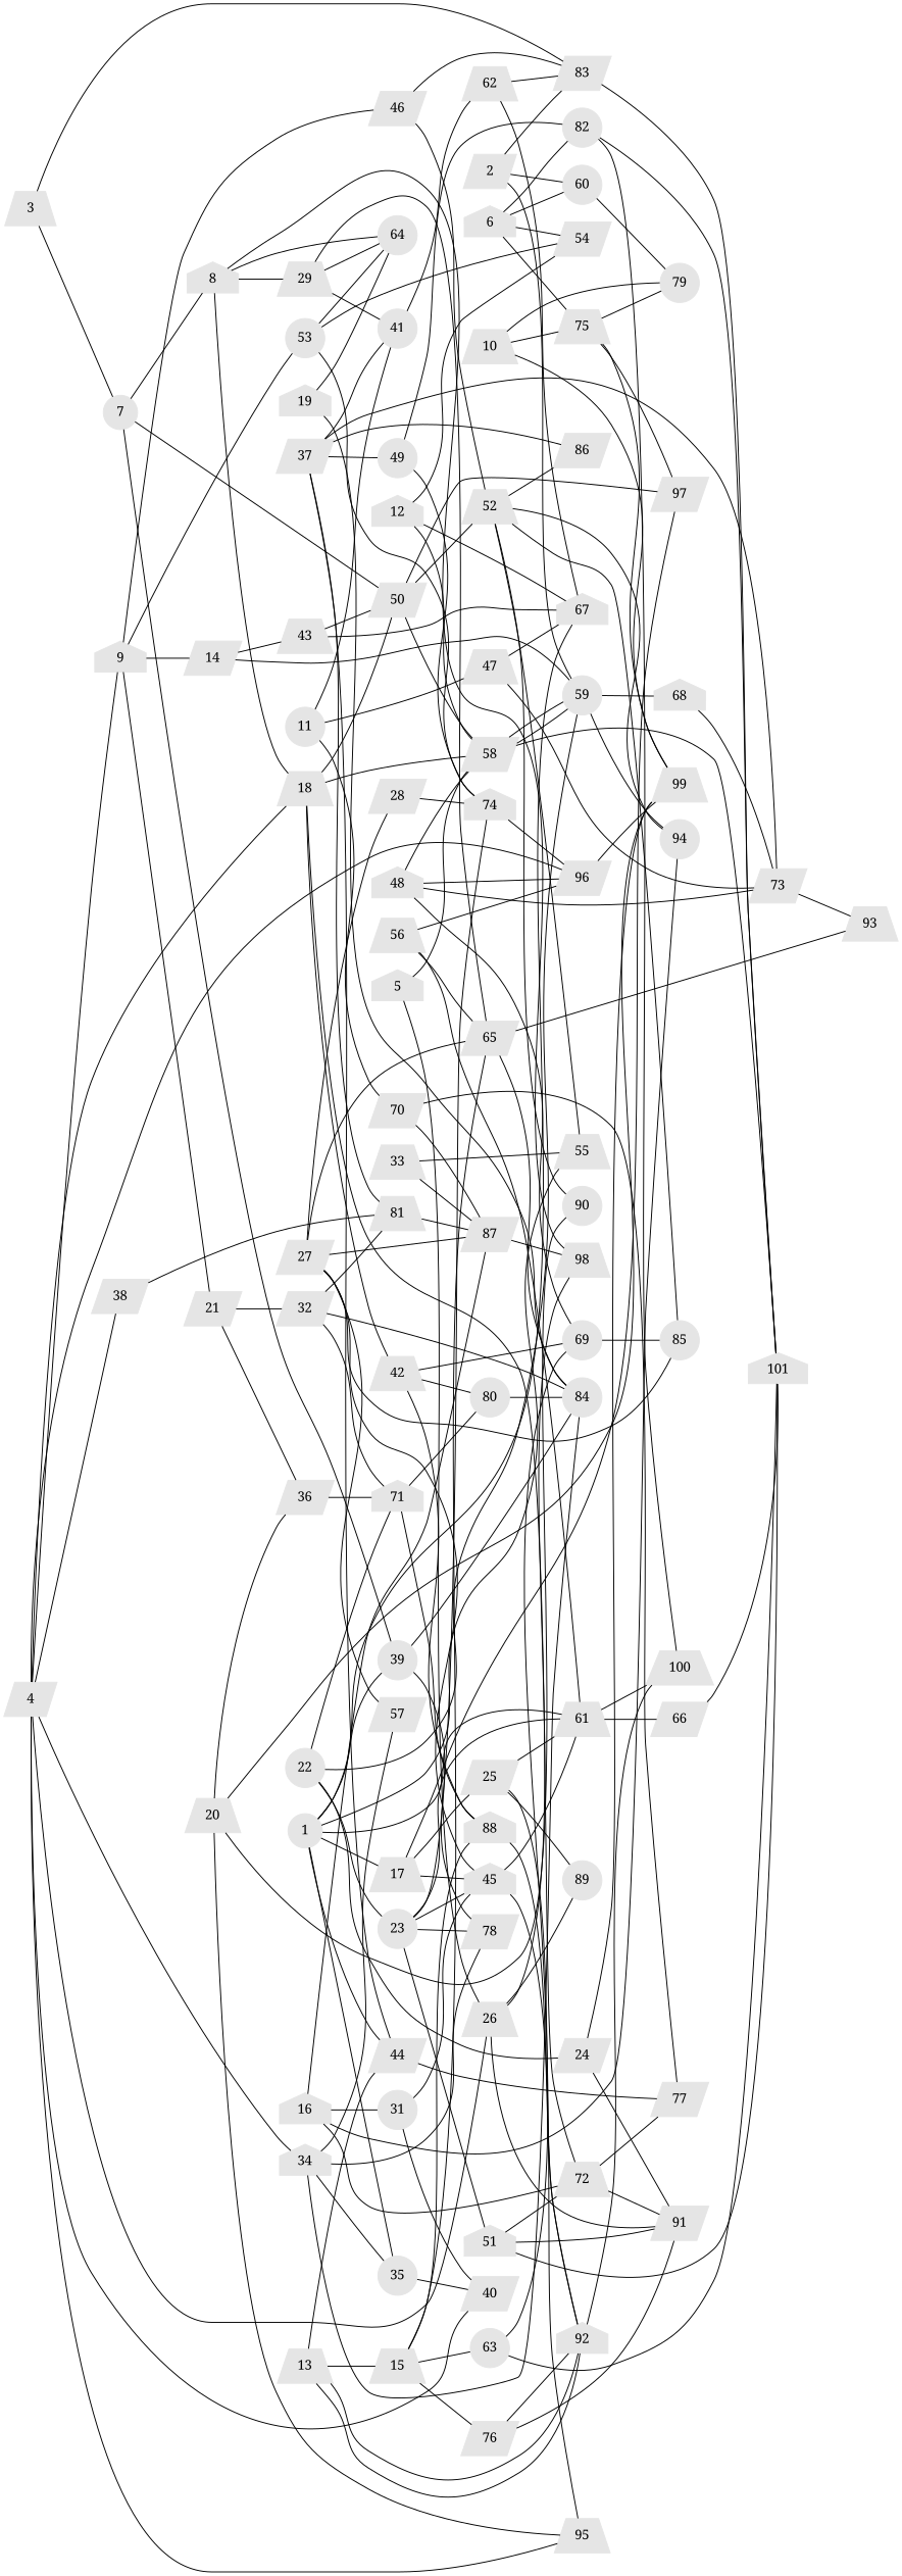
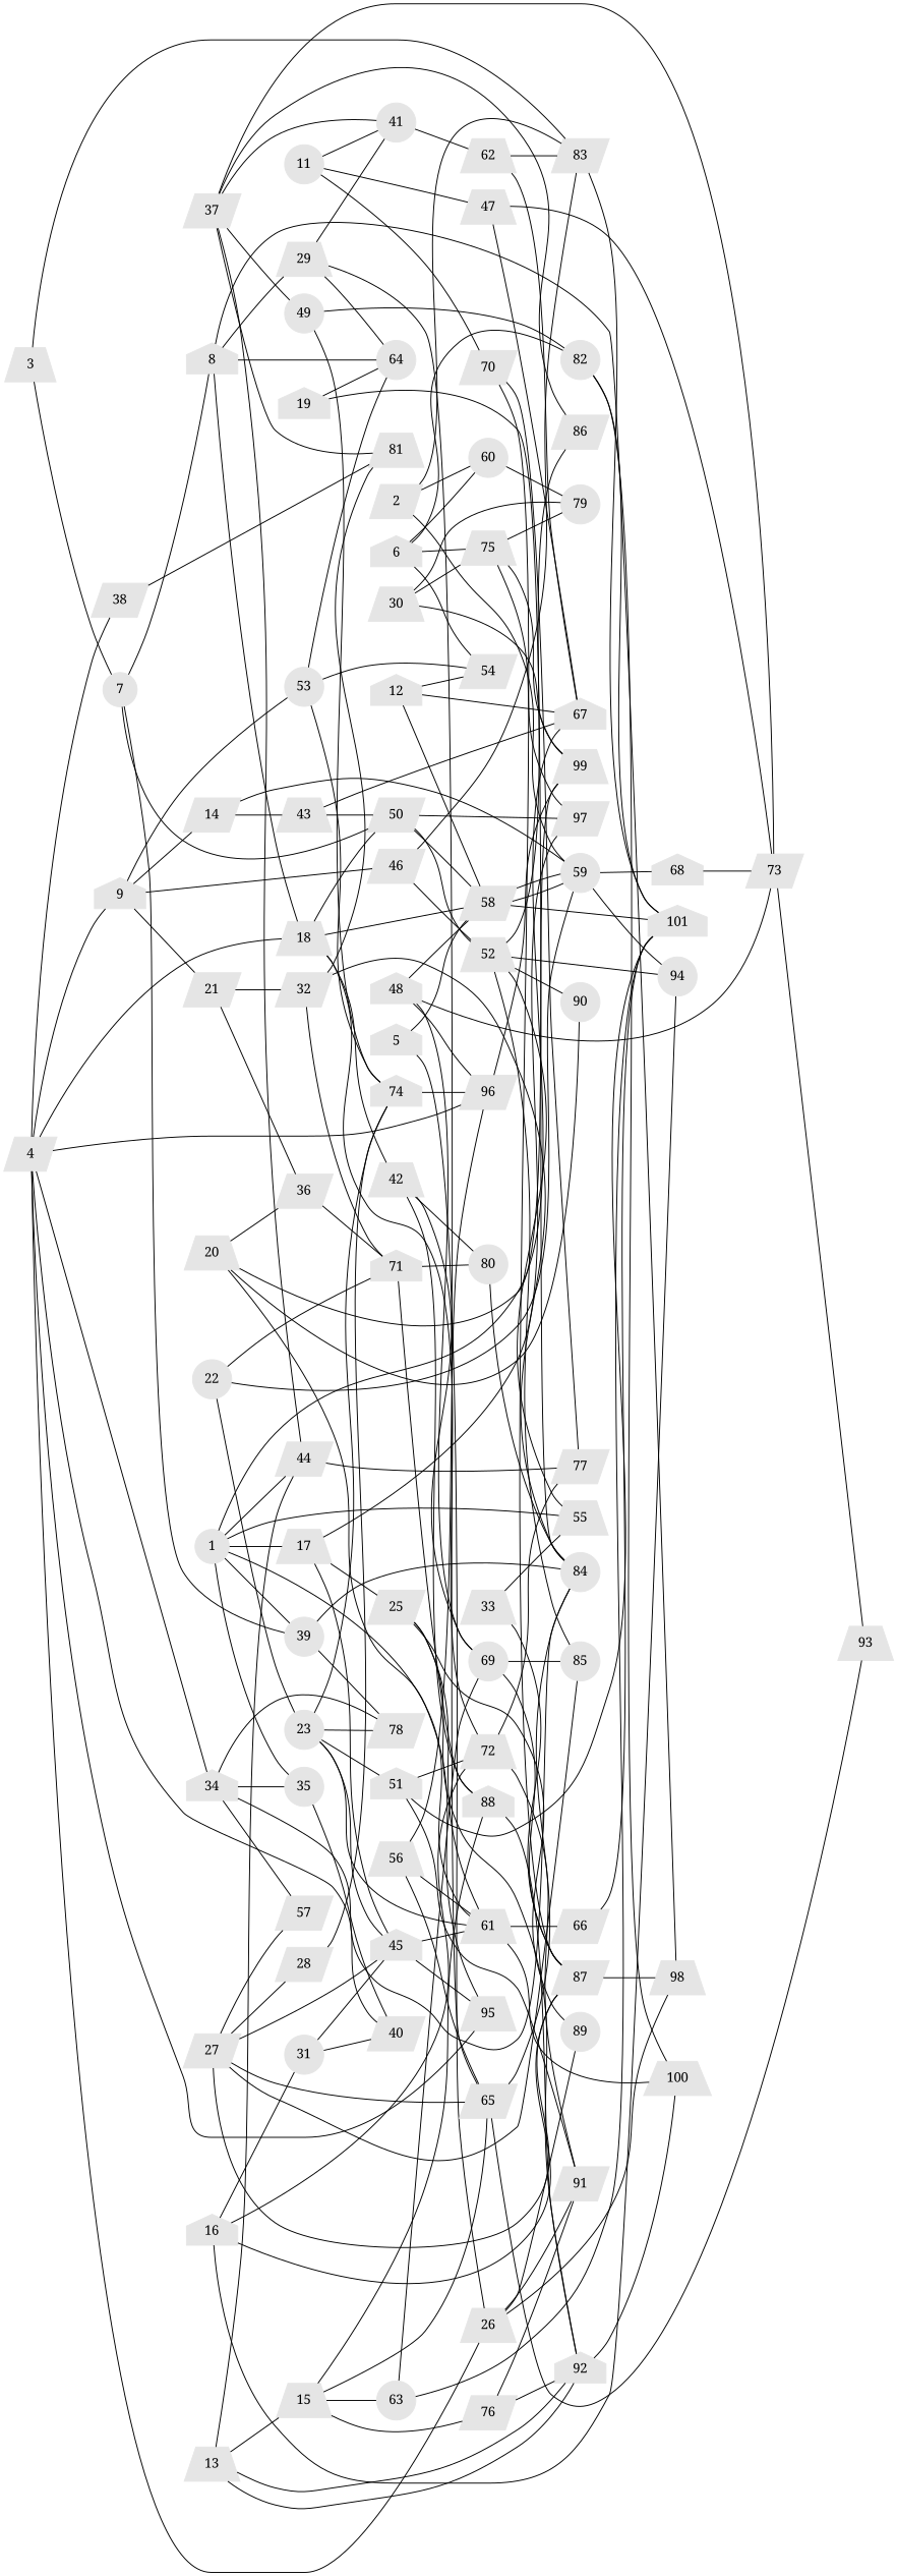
  graph {
    fontname="Noto Serif"
    rankdir=LR
    node [color=gray90 fontname="Noto Serif" shape=parallelogram style=filled]
    edge [fontname="Noto Serif"]
    1 [shape=circle]
    17 [shape=trapezium]
    35 [shape=circle]
    39 [shape=circle]
    44
    55 [shape=trapezium]
    61 [shape=trapezium]
    67 [shape=house]
    25
    45 [shape=house]
    97
    40
    84 [shape=circle]
    78
    77
    66
    100 [shape=trapezium]
    59 [shape=circle]
    2
    60 [shape=circle]
    83
    94 [shape=circle]
    68 [shape=house]
    79 [shape=circle]
    101 [shape=house]
    3 [shape=trapezium]
    7 [shape=circle]
    8 [shape=house]
    50
    9 [shape=house]
    4
    18 [shape=trapezium]
    26 [shape=trapezium]
    34 [shape=house]
    38
    95 [shape=trapezium]
    96
    14
    21
    46
    53 [shape=circle]
    58
    72 [shape=trapezium]
    42 [shape=trapezium]
    98 [shape=trapezium]
    91
    89 [shape=circle]
    57
    81 [shape=trapezium]
    99 [shape=trapezium]
    5 [shape=house]
    6 [shape=house]
    54
    75 [shape=trapezium]
    82 [shape=circle]
    29 [shape=trapezium]
    64 [shape=circle]
    52 [shape=trapezium]
    41 [shape=circle]
    65
    43 [shape=trapezium]
    36
    32
    74 [shape=house]
-   10 [shape=trapezium]
+   10 [shape=trapezium label=30]
    11 [shape=circle]
    47 [shape=trapezium]
    70
    62 [shape=trapezium]
    73
    87
    12 [shape=house]
    13 [shape=trapezium]
    15 [shape=trapezium]
    92 [shape=house]
    63 [shape=circle]
    76
    88 [shape=house]
    69 [shape=circle]
    93 [shape=trapezium]
    16 [shape=house]
    31 [shape=circle]
    80 [shape=circle]
    19 [shape=house]
    20 [shape=trapezium]
    90 [shape=circle]
    71 [shape=house]
    22 [shape=circle]
    23 [shape=circle]
-   24
    51 [shape=house]
    27
    28
    85 [shape=circle]
    33 [shape=trapezium]
    37
    49 [shape=circle]
    86
    48 [shape=house]
    56 [shape=trapezium]
    1 -- 17
    1 -- 35
    1 -- 39
    1 -- 44
    1 -- 55
    1 -- 61
    1 -- 67
    17 -- 25
    17 -- 45
    17 -- 97
    35 -- 40
    39 -- 84
    39 -- 78
    44 -- 77
    61 -- 66
    61 -- 100
    25 -- 61
    25 -- 89
    25 -- 92
    45 -- 61
    45 -- 95
    66 -- 101
    59 -- 94
    59 -- 68
    2 -- 59
    2 -- 60
    2 -- 83
    60 -- 79
    83 -- 101
    68 -- 73
    3 -- 83
    3 -- 7
    7 -- 39
    7 -- 8
    7 -- 50
    8 -- 18
    8 -- 98
    8 -- 29
    8 -- 64
    50 -- 97
    50 -- 58
    50 -- 52
    9 -- 14
    9 -- 21
    9 -- 46
    9 -- 53
    4 -- 40
    4 -- 9
    4 -- 18
    4 -- 26
    4 -- 34
    4 -- 38
    4 -- 95
    4 -- 96
    18 -- 50
    18 -- 58
    18 -- 72
    18 -- 42
    26 -- 98
    26 -- 91
    26 -- 89
    34 -- 35
    34 -- 84
    34 -- 78
    34 -- 57
    38 -- 81
    96 -- 99
    14 -- 59
    14 -- 43
    21 -- 36
    21 -- 32
    46 -- 83
    46 -- 52
    53 -- 54
    53 -- 64
    53 -- 74
    58 -- 59
    58 -- 59
    58 -- 101
    72 -- 77
    72 -- 91
    42 -- 88
    42 -- 69
    42 -- 80
    5 -- 26
    5 -- 58
    6 -- 60
    6 -- 54
    6 -- 75
    6 -- 82
    75 -- 97
    75 -- 79
    75 -- 99
    82 -- 100
    82 -- 101
    29 -- 64
    29 -- 41
    29 -- 65
    52 -- 55
    52 -- 94
    52 -- 90
    52 -- 85
    52 -- 86
    41 -- 62
    65 -- 84
    65 -- 93
    43 -- 67
    43 -- 50
    36 -- 71
    32 -- 84
    32 -- 81
    32 -- 71
    74 -- 96
    10 -- 79
    10 -- 99
    10 -- 75
    11 -- 41
    11 -- 47
    11 -- 70
    47 -- 67
    47 -- 73
    70 -- 77
    70 -- 87
    62 -- 67
    62 -- 83
    73 -- 93
    87 -- 98
    12 -- 67
    12 -- 58
    12 -- 54
    13 -- 44
    13 -- 15
    13 -- 92
    13 -- 92
    15 -- 65
    15 -- 63
    15 -- 76
    15 -- 88
    92 -- 100
    63 -- 101
    63 -- 69
    76 -- 91
    76 -- 92
    88 -- 92
-   81 -- 87
+   69 -- 87
    69 -- 85
    16 -- 94
    16 -- 72
    16 -- 87
    16 -- 31
    31 -- 45
    31 -- 40
    80 -- 84
    19 -- 84
    19 -- 64
    20 -- 95
    20 -- 99
    20 -- 36
    20 -- 90
    71 -- 88
    71 -- 80
    22 -- 59
    22 -- 71
    22 -- 23
-   22 -- 24
    23 -- 61
    23 -- 45
    23 -- 78
    23 -- 74
    23 -- 51
-   24 -- 91
-   24 -- 99
    51 -- 101
    51 -- 72
    51 -- 91
    27 -- 45
    27 -- 57
    27 -- 65
    27 -- 87
    27 -- 28
    27 -- 85
    28 -- 74
    33 -- 55
    33 -- 87
    37 -- 44
    37 -- 81
    37 -- 41
    37 -- 73
    37 -- 49
    37 -- 86
    49 -- 82
    49 -- 74
    48 -- 96
    48 -- 58
    48 -- 73
    48 -- 69
    56 -- 61
    56 -- 96
    56 -- 65
  }
